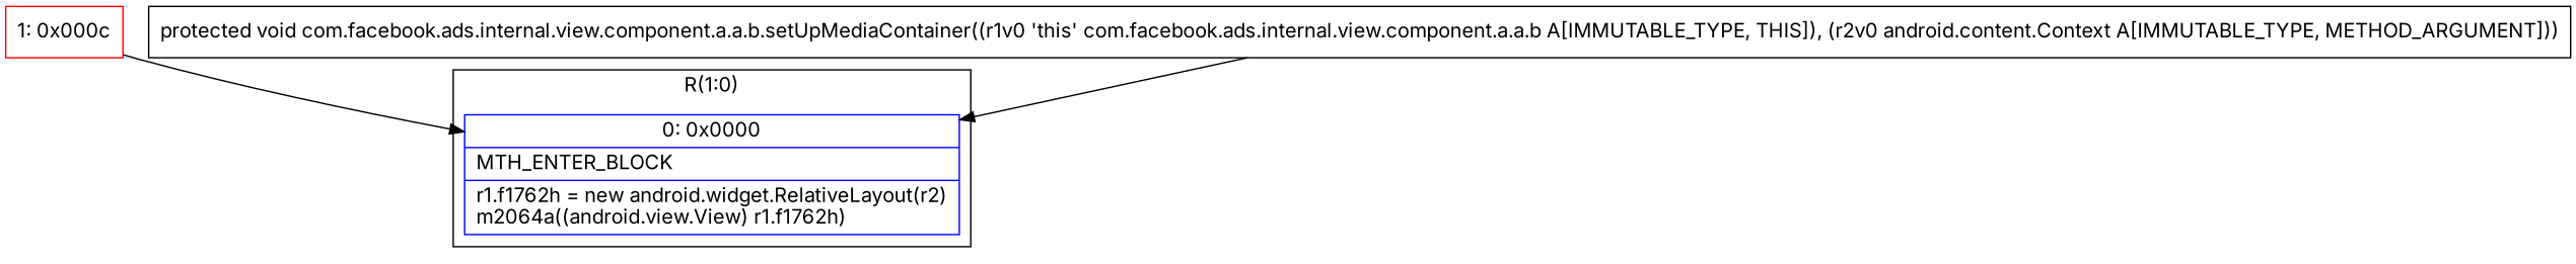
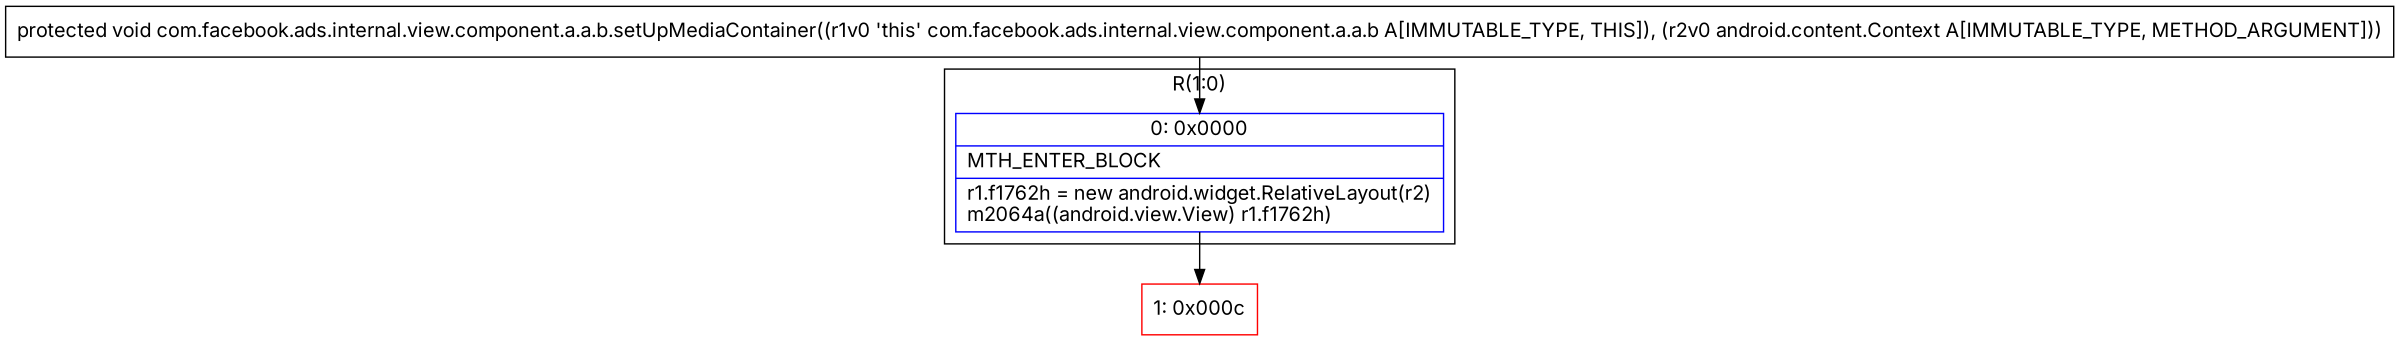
  digraph {
    fontname=Inter
    node [shape=record fontname=Inter]
    edge [fontname=Inter]
    n1 [color=blue label="{0\:\ 0x0000|MTH_ENTER_BLOCK\l|r1.f1762h = new android.widget.RelativeLayout(r2)\lm2064a((android.view.View) r1.f1762h)\l}"]
    n2 [color=red label="{1\:\ 0x000c}"]
    n3 [label="{protected void com.facebook.ads.internal.view.component.a.a.b.setUpMediaContainer((r1v0 'this' com.facebook.ads.internal.view.component.a.a.b A[IMMUTABLE_TYPE, THIS]), (r2v0 android.content.Context A[IMMUTABLE_TYPE, METHOD_ARGUMENT])) }"]
    subgraph cluster_1 {
      label="R(1:0)"
      n1
    }
-   n2 -> n1
+   n1 -> n2
    n3 -> n1
  }
